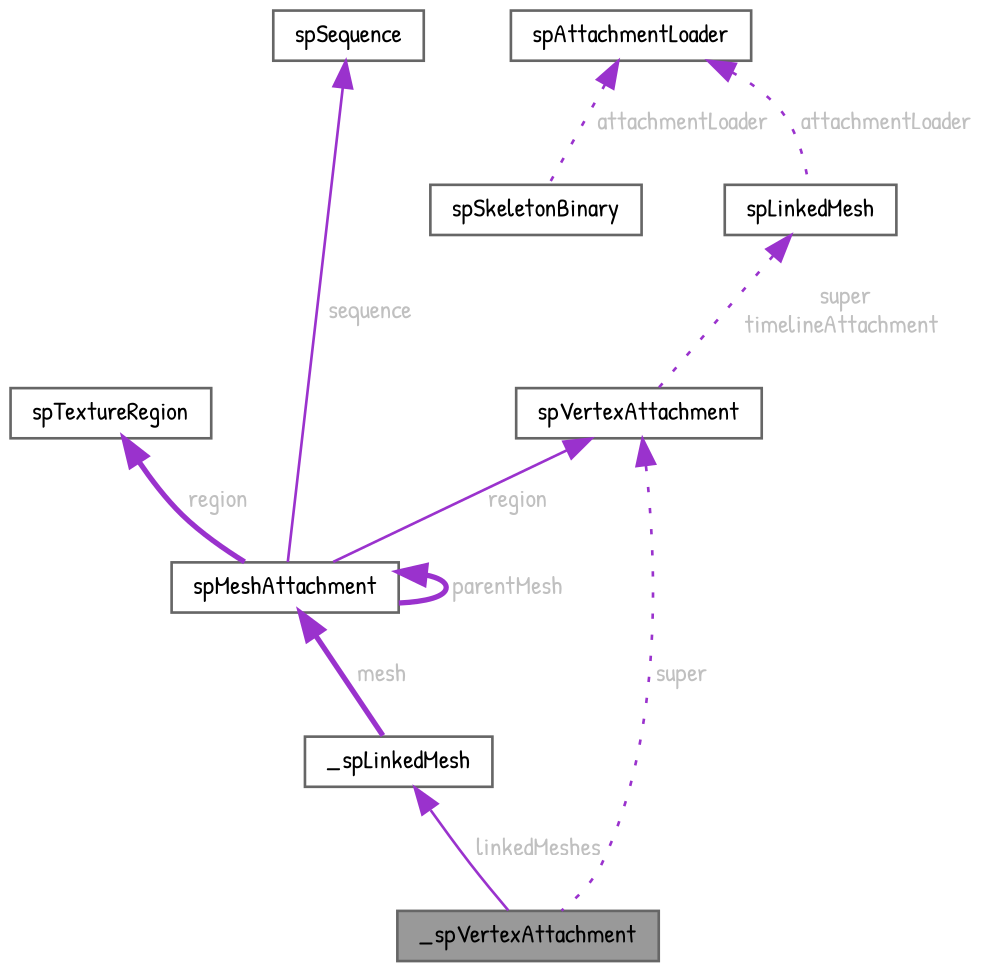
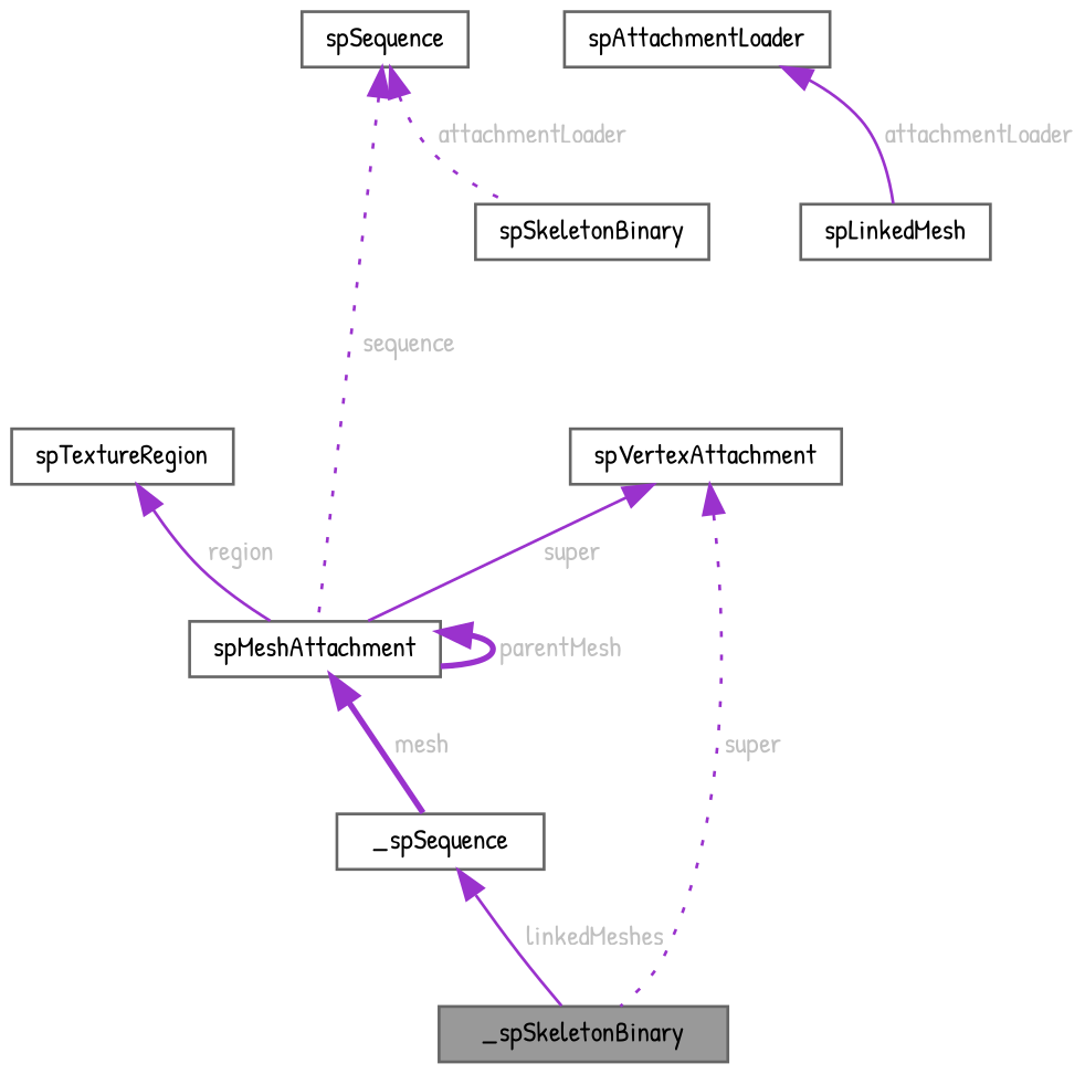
  digraph {
    fontname="Patrick Hand"
    node [color=gray40 fillcolor=white fontname="Patrick Hand" fontsize=10 shape=box style=filled]
    edge [color=darkorchid3 dir=back fontcolor=grey fontname="Patrick Hand" fontsize=10 labelfontname=Helvetica labelfontsize=10 style=dotted]
-   n1 [fillcolor=grey60 fontcolor=black height=0.2 label=_spVertexAttachment width=0.4]
+   n1 [fillcolor=grey60 fontcolor=black height=0.2 label=_spSkeletonBinary width=0.4]
    n2 [height=0.2 label=spSkeletonBinary width=0.4]
    n3 [height=0.2 label=spAttachmentLoader width=0.4]
    n4 [height=0.2 label=spLinkedMesh width=0.4]
    n5 [height=0.2 label=spVertexAttachment width=0.4]
-   n6 [height=0.2 label=_spLinkedMesh width=0.4]
+   n6 [height=0.2 label=_spSequence width=0.4]
    n7 [height=0.2 label=spMeshAttachment width=0.4]
    n8 [height=0.2 label=spTextureRegion width=0.4]
    n9 [height=0.2 label=spSequence width=0.4]
-   n3 -> n2 [label=" attachmentLoader"]
-   n3 -> n4 [label=" attachmentLoader"]
-   n4 -> n5 [label=" super\ntimelineAttachment"]
+   n9 -> n2 [label=" attachmentLoader"]
+   n3 -> n4 [label=" attachmentLoader" style=solid]
    n5 -> n1 [label=" super"]
-   n5 -> n7 [label=" region" style=solid]
+   n5 -> n7 [label=" super" style=solid]
    n6 -> n1 [label=" linkedMeshes" style=solid]
    n7 -> n6 [label=" mesh" style=bold]
    n7 -> n7 [label=" parentMesh" style=bold]
-   n8 -> n7 [label=" region" style=bold]
-   n9 -> n7 [label=" sequence" style=solid]
+   n8 -> n7 [label=" region" style=solid]
+   n9 -> n7 [label=" sequence"]
  }
